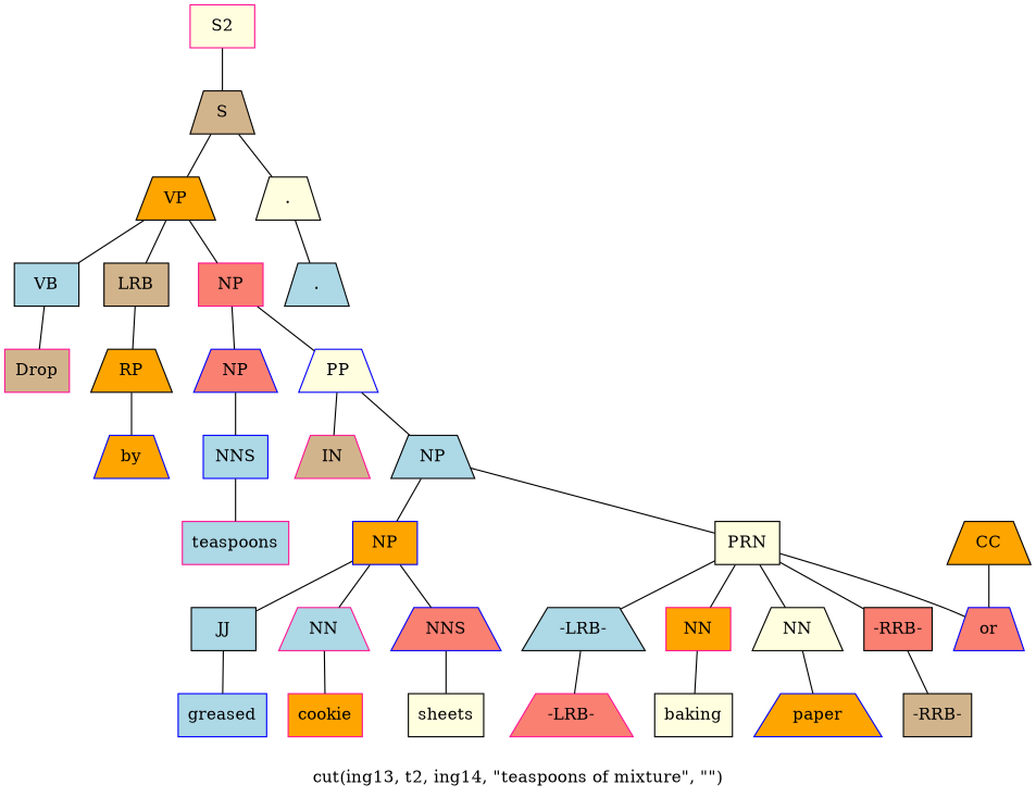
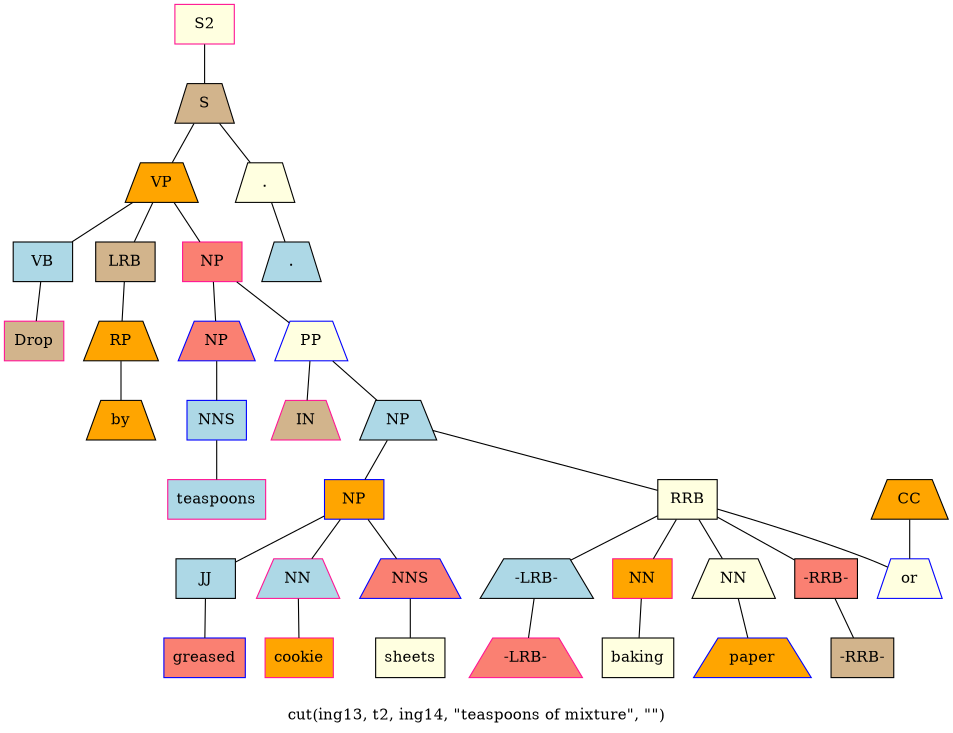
  graph {
    label="cut(ing13, t2, ing14, \"teaspoons of mixture\", \"\")"
    node [color=black fillcolor=orange shape=trapezium style=filled]
    n1 [color=deeppink fillcolor=lightyellow label=S2 shape=box]
    n2 [fillcolor=tan label=S]
    n3 [label=VP]
    n4 [fillcolor=lightyellow label="."]
    n5 [fillcolor=lightblue label=VB shape=box]
    n6 [fillcolor=tan label=LRB shape=box]
    n7 [color=deeppink fillcolor=salmon label=NP shape=box]
    n8 [fillcolor=lightblue label="."]
    n9 [color=deeppink fillcolor=tan label=Drop shape=box]
    n10 [label=RP]
    n11 [color=blue fillcolor=salmon label=NP]
    n12 [color=blue fillcolor=lightyellow label=PP]
-   n13 [color=blue label=by]
+   n13 [label=by]
    n14 [color=blue fillcolor=lightblue label=NNS shape=box]
    n15 [color=deeppink fillcolor=tan label=IN]
    n16 [fillcolor=lightblue label=NP]
    n17 [color=deeppink fillcolor=lightblue label=teaspoons shape=box]
    n18 [color=blue label=NP shape=box]
-   n19 [fillcolor=lightyellow label=PRN shape=box]
+   n19 [fillcolor=lightyellow label=RRB shape=box]
    n20 [fillcolor=lightblue label=JJ shape=box]
    n21 [color=deeppink fillcolor=lightblue label=NN]
    n22 [color=blue fillcolor=salmon label=NNS]
    n23 [fillcolor=lightblue label="-LRB-"]
    n24 [color=deeppink label=NN shape=box]
    n25 [fillcolor=lightyellow label=NN]
    n26 [fillcolor=salmon label="-RRB-" shape=box]
-   n27 [color=blue fillcolor=salmon label=or]
-   n28 [color=blue fillcolor=lightblue label=greased shape=box]
+   n27 [color=blue fillcolor=lightyellow label=or]
+   n28 [color=blue fillcolor=salmon label=greased shape=box]
    n29 [color=deeppink label=cookie shape=box]
    n30 [fillcolor=lightyellow label=sheets shape=box]
    n31 [color=deeppink fillcolor=salmon label="-LRB-"]
    n32 [label=CC]
    n33 [fillcolor=lightyellow label=baking shape=box]
    n34 [color=blue label=paper]
    n35 [fillcolor=tan label="-RRB-" shape=box]
    n1 -- n2
    n2 -- n3
    n2 -- n4
    n3 -- n5
    n3 -- n6
    n3 -- n7
    n4 -- n8
    n5 -- n9
    n6 -- n10
    n7 -- n11
    n7 -- n12
    n10 -- n13
    n11 -- n14
    n12 -- n15
    n12 -- n16
    n14 -- n17
    n16 -- n18
    n16 -- n19
    n18 -- n20
    n18 -- n21
    n18 -- n22
    n19 -- n23
    n19 -- n24
    n19 -- n25
    n19 -- n26
    n19 -- n27
    n20 -- n28
    n21 -- n29
    n22 -- n30
    n23 -- n31
    n24 -- n33
    n25 -- n34
    n26 -- n35
    n32 -- n27
  }
